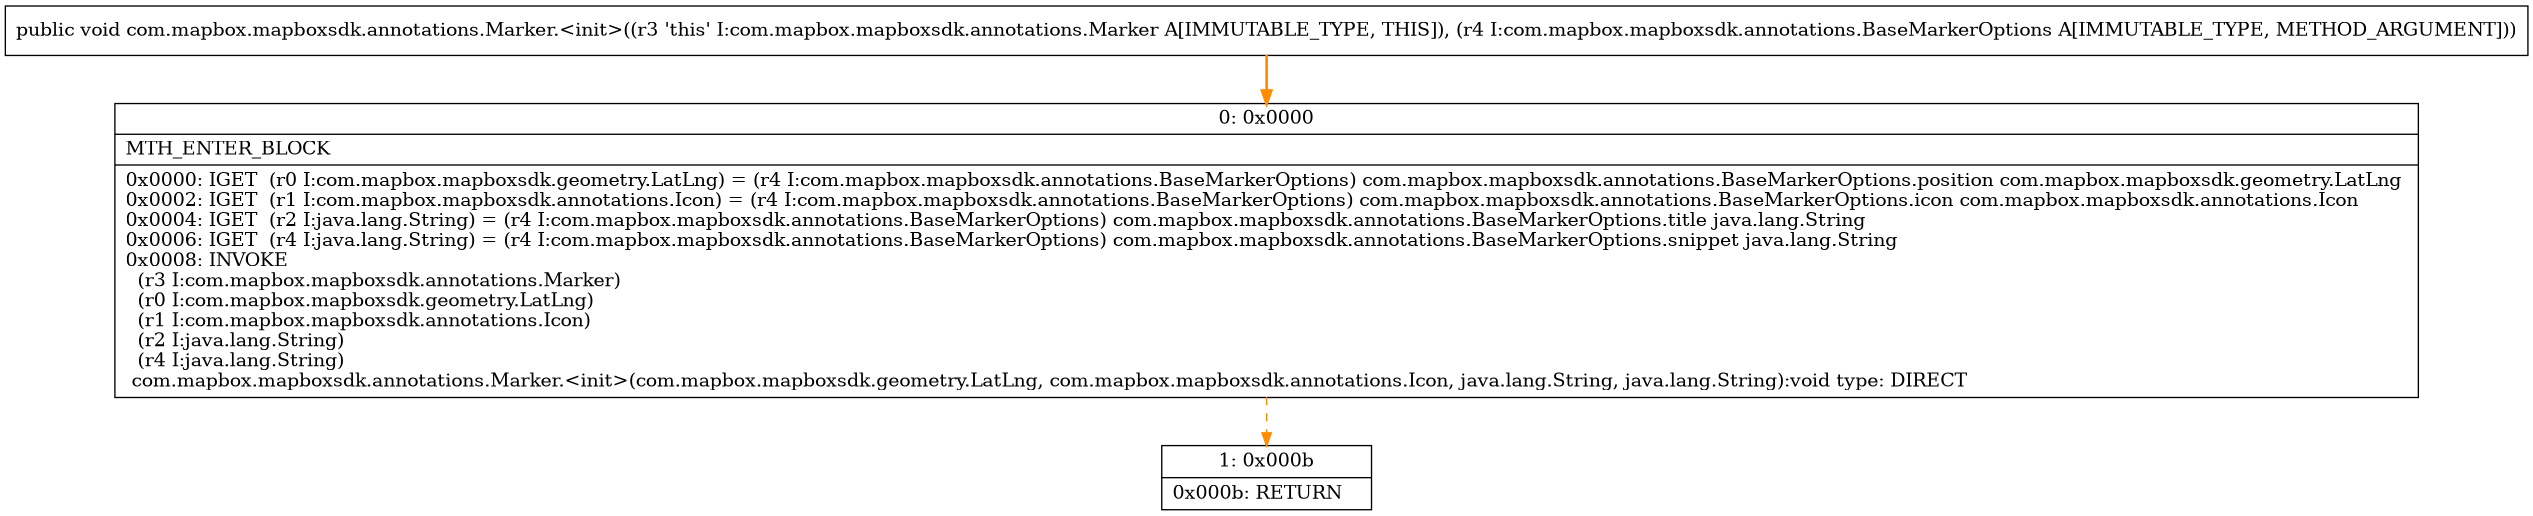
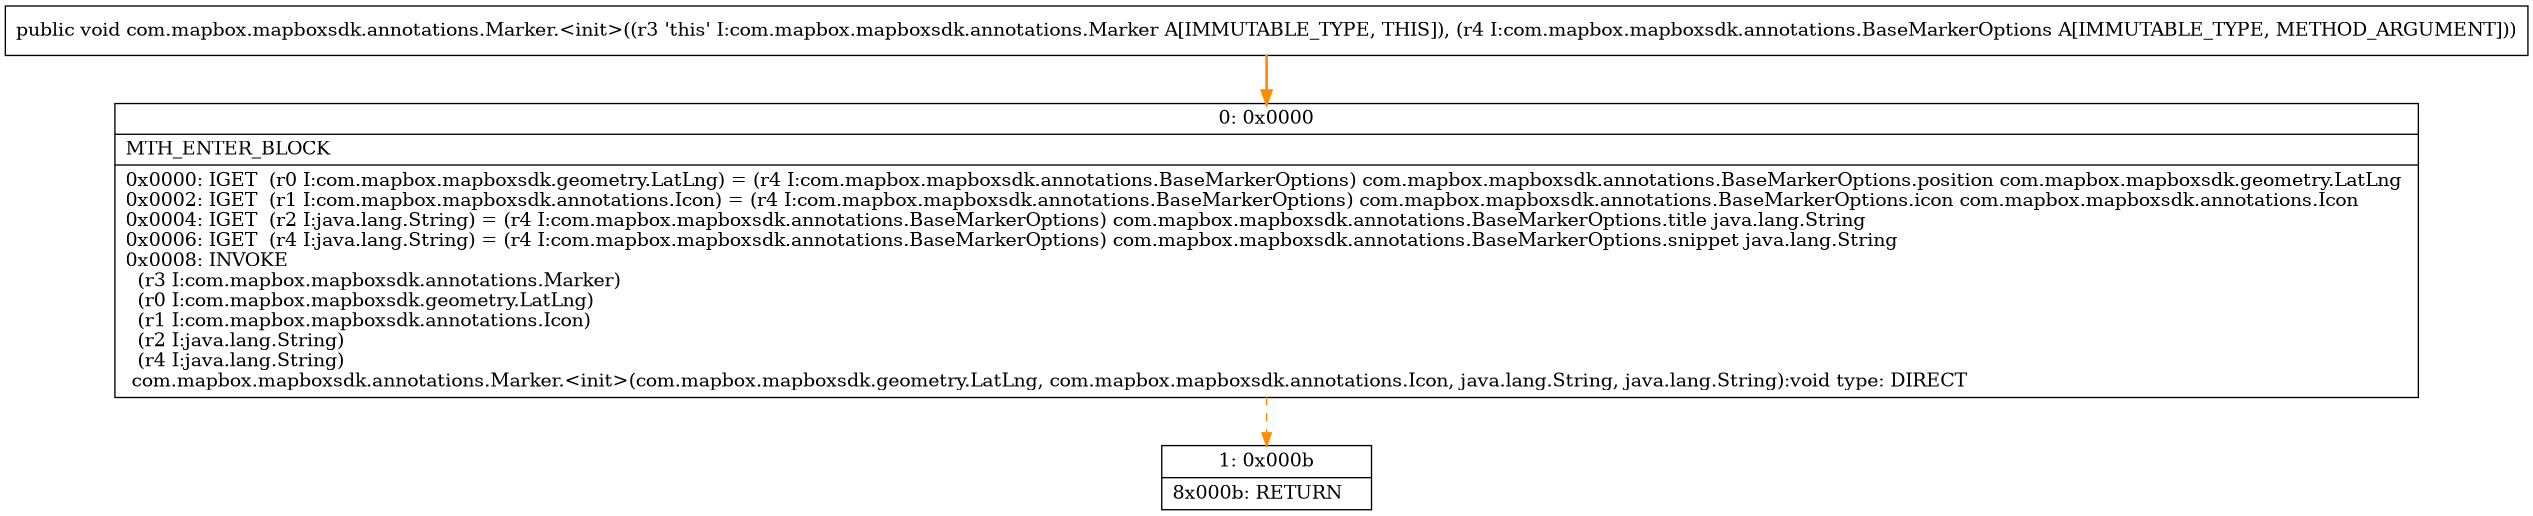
  digraph {
    node [shape=record]
    edge [color=darkorange]
    n1 [label="{0\:\ 0x0000|MTH_ENTER_BLOCK\l|0x0000: IGET  (r0 I:com.mapbox.mapboxsdk.geometry.LatLng) = (r4 I:com.mapbox.mapboxsdk.annotations.BaseMarkerOptions) com.mapbox.mapboxsdk.annotations.BaseMarkerOptions.position com.mapbox.mapboxsdk.geometry.LatLng \l0x0002: IGET  (r1 I:com.mapbox.mapboxsdk.annotations.Icon) = (r4 I:com.mapbox.mapboxsdk.annotations.BaseMarkerOptions) com.mapbox.mapboxsdk.annotations.BaseMarkerOptions.icon com.mapbox.mapboxsdk.annotations.Icon \l0x0004: IGET  (r2 I:java.lang.String) = (r4 I:com.mapbox.mapboxsdk.annotations.BaseMarkerOptions) com.mapbox.mapboxsdk.annotations.BaseMarkerOptions.title java.lang.String \l0x0006: IGET  (r4 I:java.lang.String) = (r4 I:com.mapbox.mapboxsdk.annotations.BaseMarkerOptions) com.mapbox.mapboxsdk.annotations.BaseMarkerOptions.snippet java.lang.String \l0x0008: INVOKE  \l  (r3 I:com.mapbox.mapboxsdk.annotations.Marker)\l  (r0 I:com.mapbox.mapboxsdk.geometry.LatLng)\l  (r1 I:com.mapbox.mapboxsdk.annotations.Icon)\l  (r2 I:java.lang.String)\l  (r4 I:java.lang.String)\l com.mapbox.mapboxsdk.annotations.Marker.\<init\>(com.mapbox.mapboxsdk.geometry.LatLng, com.mapbox.mapboxsdk.annotations.Icon, java.lang.String, java.lang.String):void type: DIRECT \l}"]
-   n2 [label="{1\:\ 0x000b|0x000b: RETURN   \l}"]
+   n2 [label="{1\:\ 0x000b|8x000b: RETURN   \l}"]
    n3 [label="{public void com.mapbox.mapboxsdk.annotations.Marker.\<init\>((r3 'this' I:com.mapbox.mapboxsdk.annotations.Marker A[IMMUTABLE_TYPE, THIS]), (r4 I:com.mapbox.mapboxsdk.annotations.BaseMarkerOptions A[IMMUTABLE_TYPE, METHOD_ARGUMENT])) }"]
    n1 -> n2 [style=dashed]
    n3 -> n1 [style=bold]
  }
